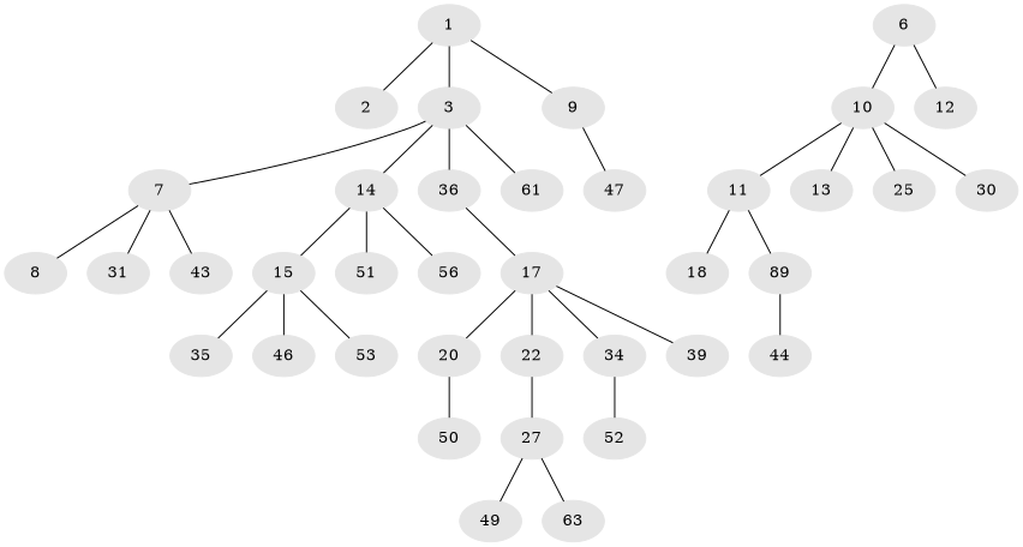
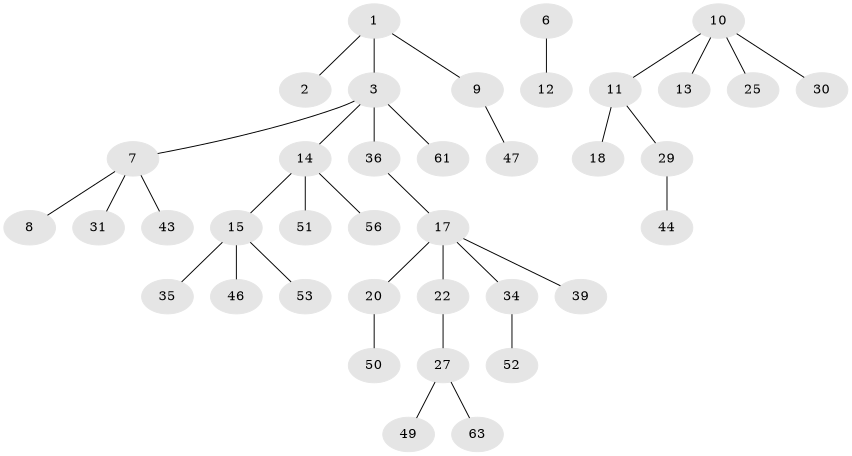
  graph {
    node [color=gray90 style=filled]
    1 [super="+5"]
    2 [super="+24"]
    3 [super="+4"]
    9 [super="+60"]
    7
    14 [super="+21"]
    36
    61
    47
    6 [super="+26"]
    10 [super="+16"]
    12 [super="+38"]
    8 [super="+40"]
    31 [super="+43"]
    n15 [label=43 super="+48"]
    15 [super="+37"]
    51 [super="+54"]
    56
    17 [super="+23"]
    11
    13 [super="+19"]
    25 [super="+58"]
    30
    20 [super="+42"]
    22 [super="+28"]
    34 [super="+55"]
    39
    18 [super="+32"]
-   29 [super="+45" label=89]
+   29 [super="+45"]
    44 [super="+62"]
    35
    46 [super="+57"]
    53
    50
    27 [super="+33"]
    n36 [label=52]
    49 [super="+52"]
    63
    1 -- 2
    1 -- 3
    1 -- 9
    3 -- 7
    3 -- 14
    3 -- 36
    3 -- 61
    9 -- 47
    7 -- 8
    7 -- 31
    7 -- n15
    14 -- 15
    14 -- 51
    14 -- 56
    36 -- 17
-   6 -- 10
    6 -- 12
    10 -- 11
    10 -- 13
    10 -- 25
    10 -- 30
    15 -- 35
    15 -- 46
    15 -- 53
    17 -- 20
    17 -- 22
    17 -- 34
    17 -- 39
    11 -- 18
    11 -- 29
    20 -- 50
    22 -- 27
    34 -- n36
    29 -- 44
    27 -- 49
    27 -- 63
  }
